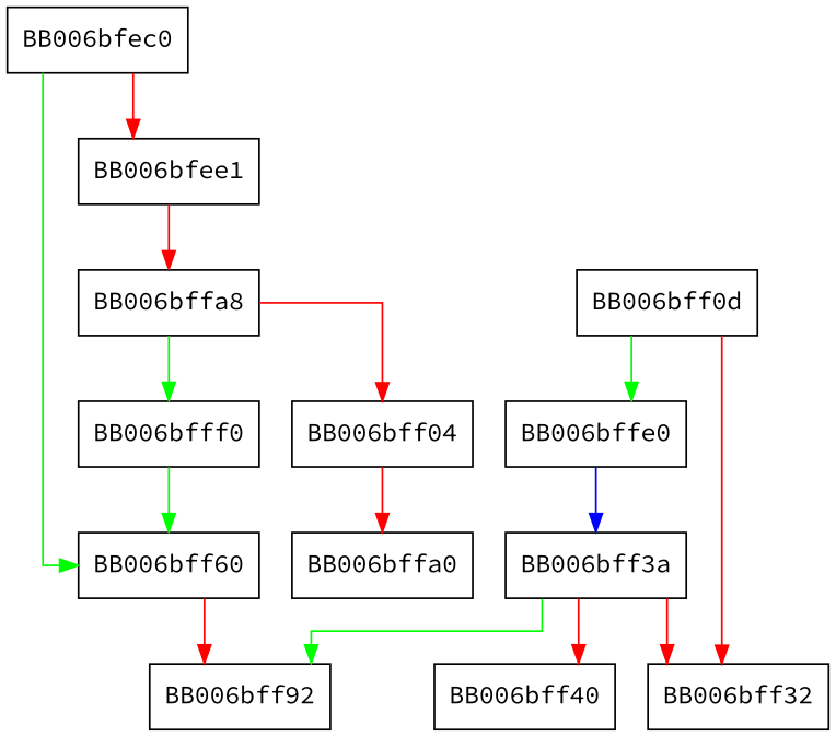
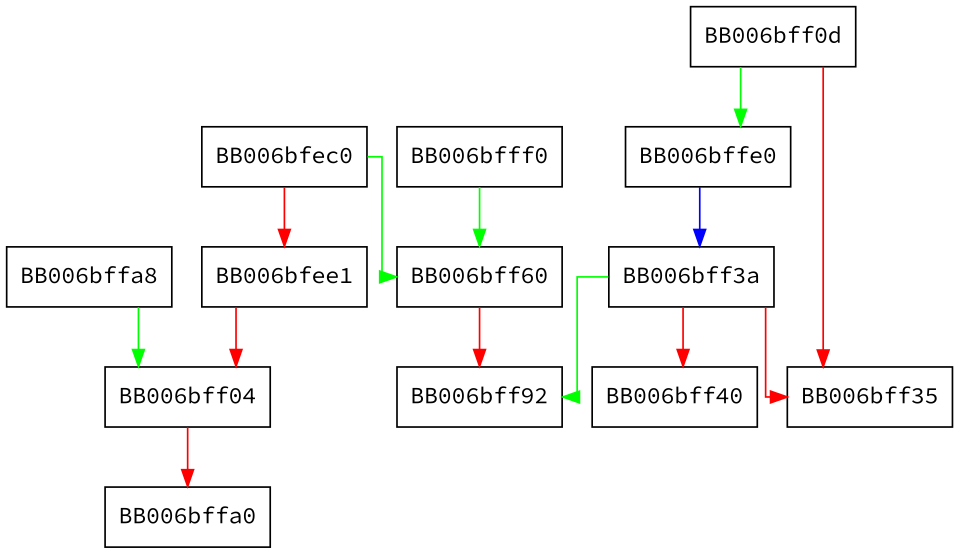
  digraph {
    fontname="Source Code Pro"
    splines=ortho
    node [fontname="Source Code Pro" shape=box]
    edge [color=red fontname="Source Code Pro"]
    BB006bfec0
    BB006bff60
    BB006bfee1
    BB006bff92
    n5 [label=BB006bffa8]
    BB006bfff0
    BB006bff04
    BB006bffa0
    BB006bff0d
    BB006bffe0
-   BB006bff32
+   BB006bff32 [label=BB006bff35]
    BB006bff3a
    BB006bff40
    BB006bfec0 -> BB006bff60 [color=green]
    BB006bfec0 -> BB006bfee1
    BB006bff60 -> BB006bff92
-   BB006bfee1 -> n5
-   n5 -> BB006bfff0 [color=green]
-   n5 -> BB006bff04
+   BB006bfee1 -> BB006bff04
+   n5 -> BB006bff04 [color=green]
    BB006bfff0 -> BB006bff60 [color=green]
    BB006bff04 -> BB006bffa0
    BB006bff0d -> BB006bffe0 [color=green]
    BB006bff0d -> BB006bff32
    BB006bffe0 -> BB006bff3a [color=blue]
    BB006bff3a -> BB006bff92 [color=green]
    BB006bff3a -> BB006bff32
    BB006bff3a -> BB006bff40
  }
